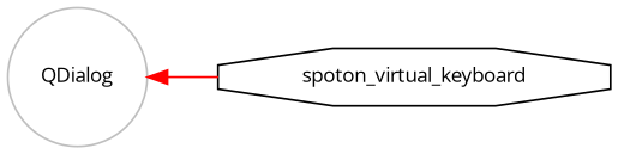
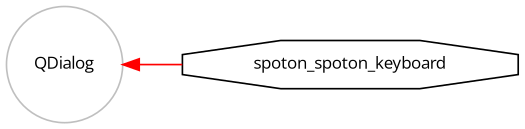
  digraph {
    rankdir=LR
    fontname="Open Sans"
    node [fillcolor=white fontname="Open Sans" fontsize=10 style=filled]
    n1 [color=grey75 height=0.2 label=QDialog shape=circle width=0.4]
-   n2 [color=black height=0.2 label=spoton_virtual_keyboard shape=octagon width=0.4]
+   n2 [color=black height=0.2 label=spoton_spoton_keyboard shape=octagon width=0.4]
    n1 -> n2 [color=red dir=back fontname="Open Sans" fontsize=10 labelfontname=Helvetica labelfontsize=10 style=solid]
  }
